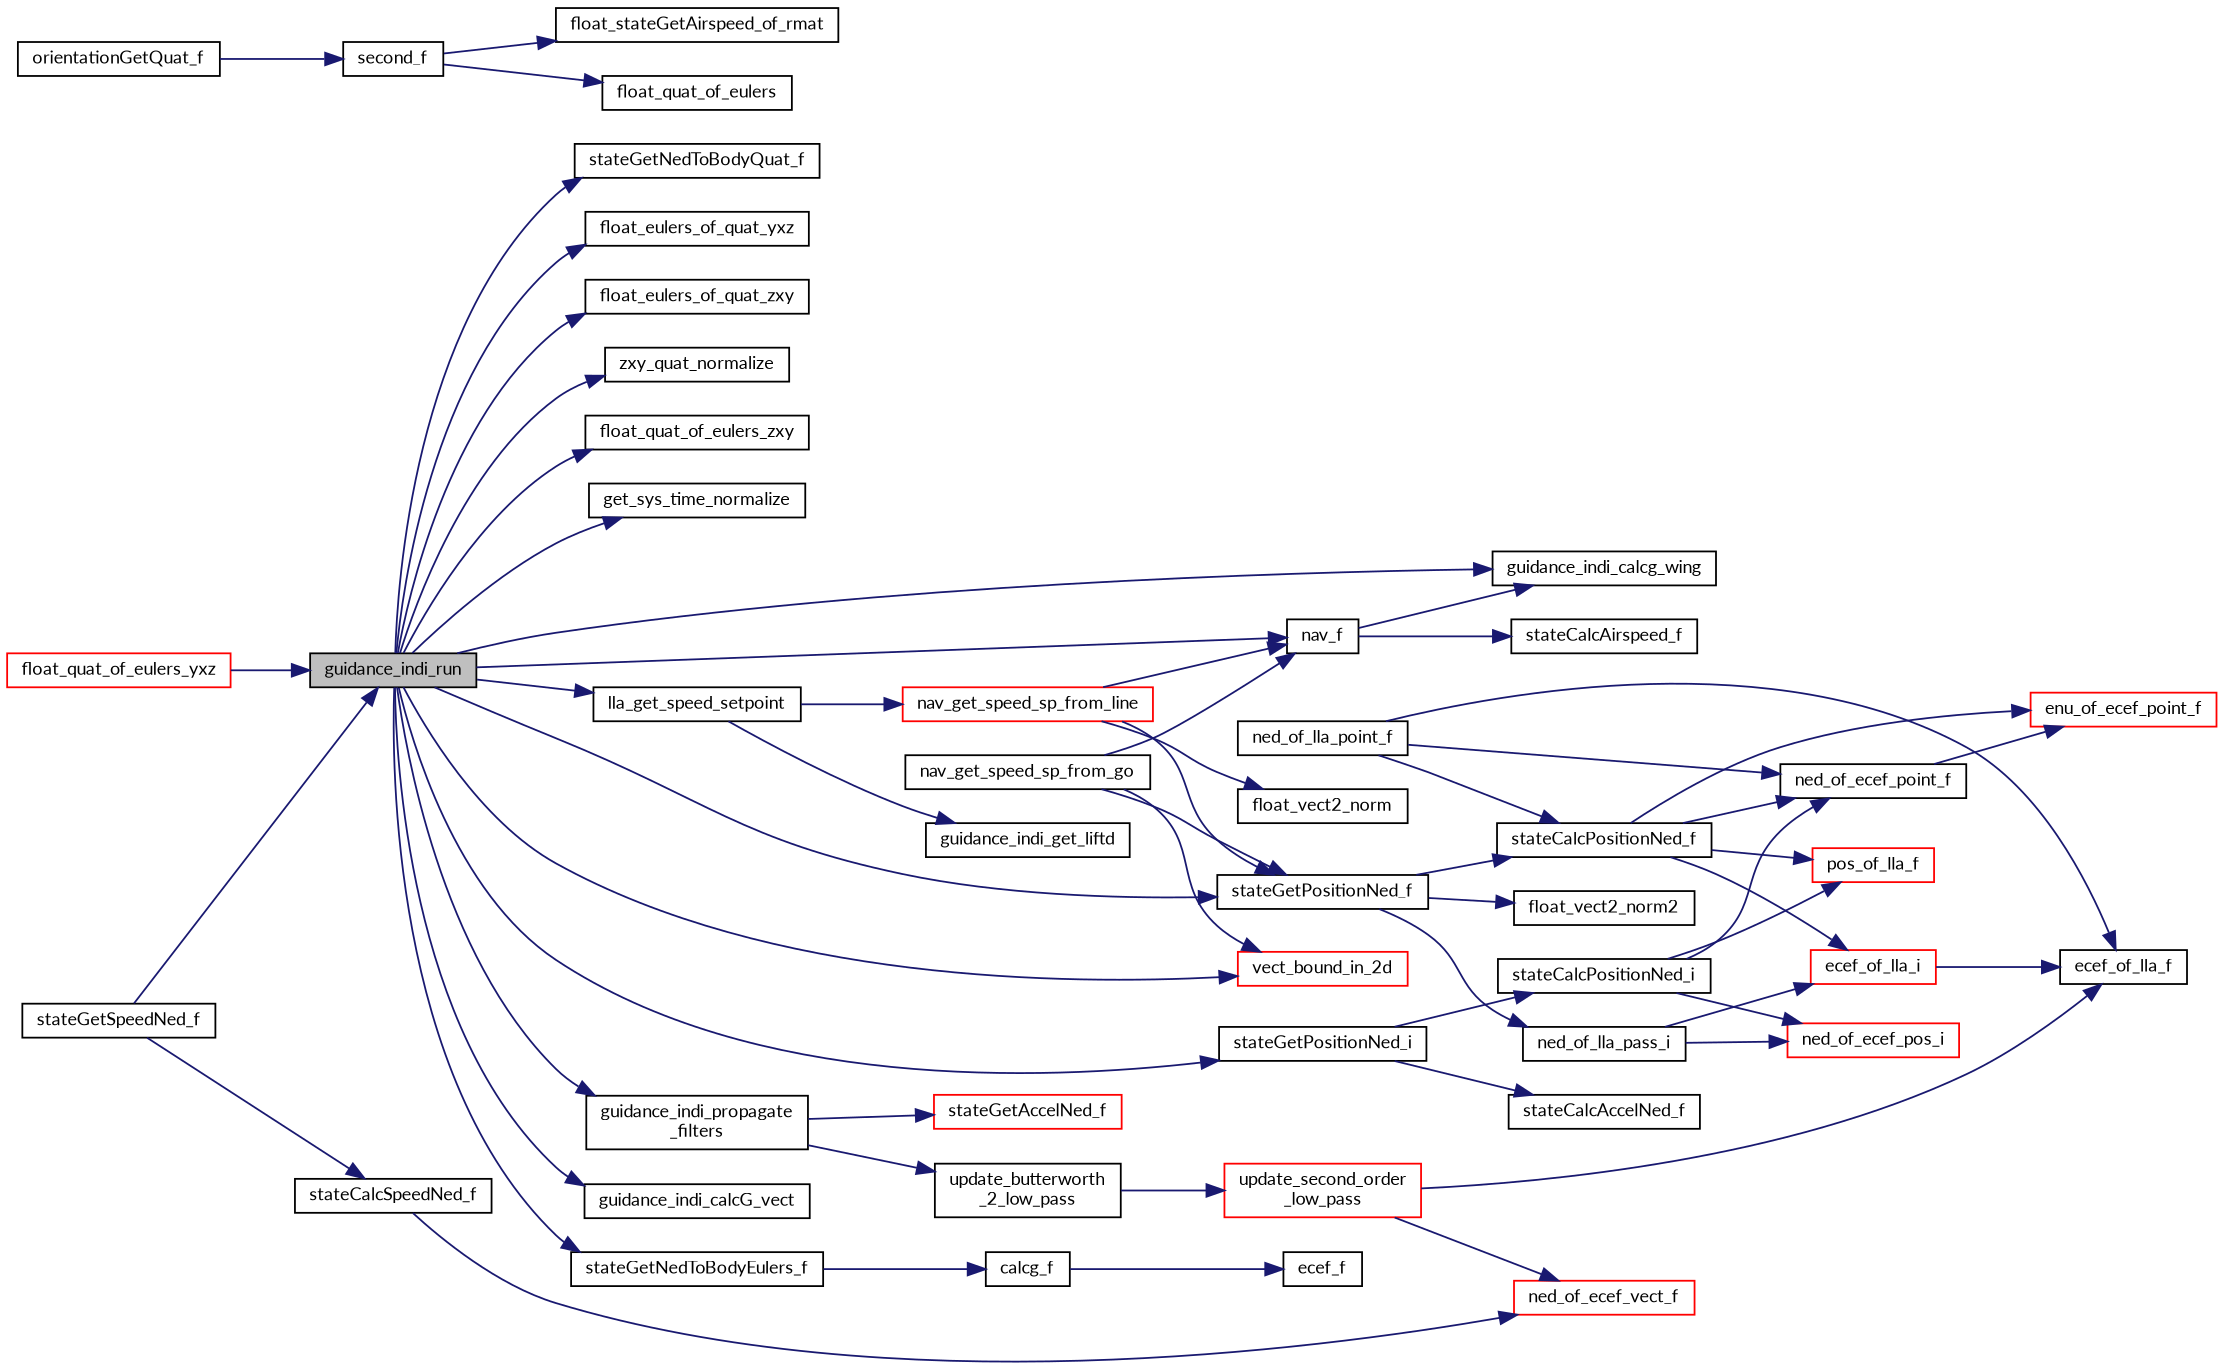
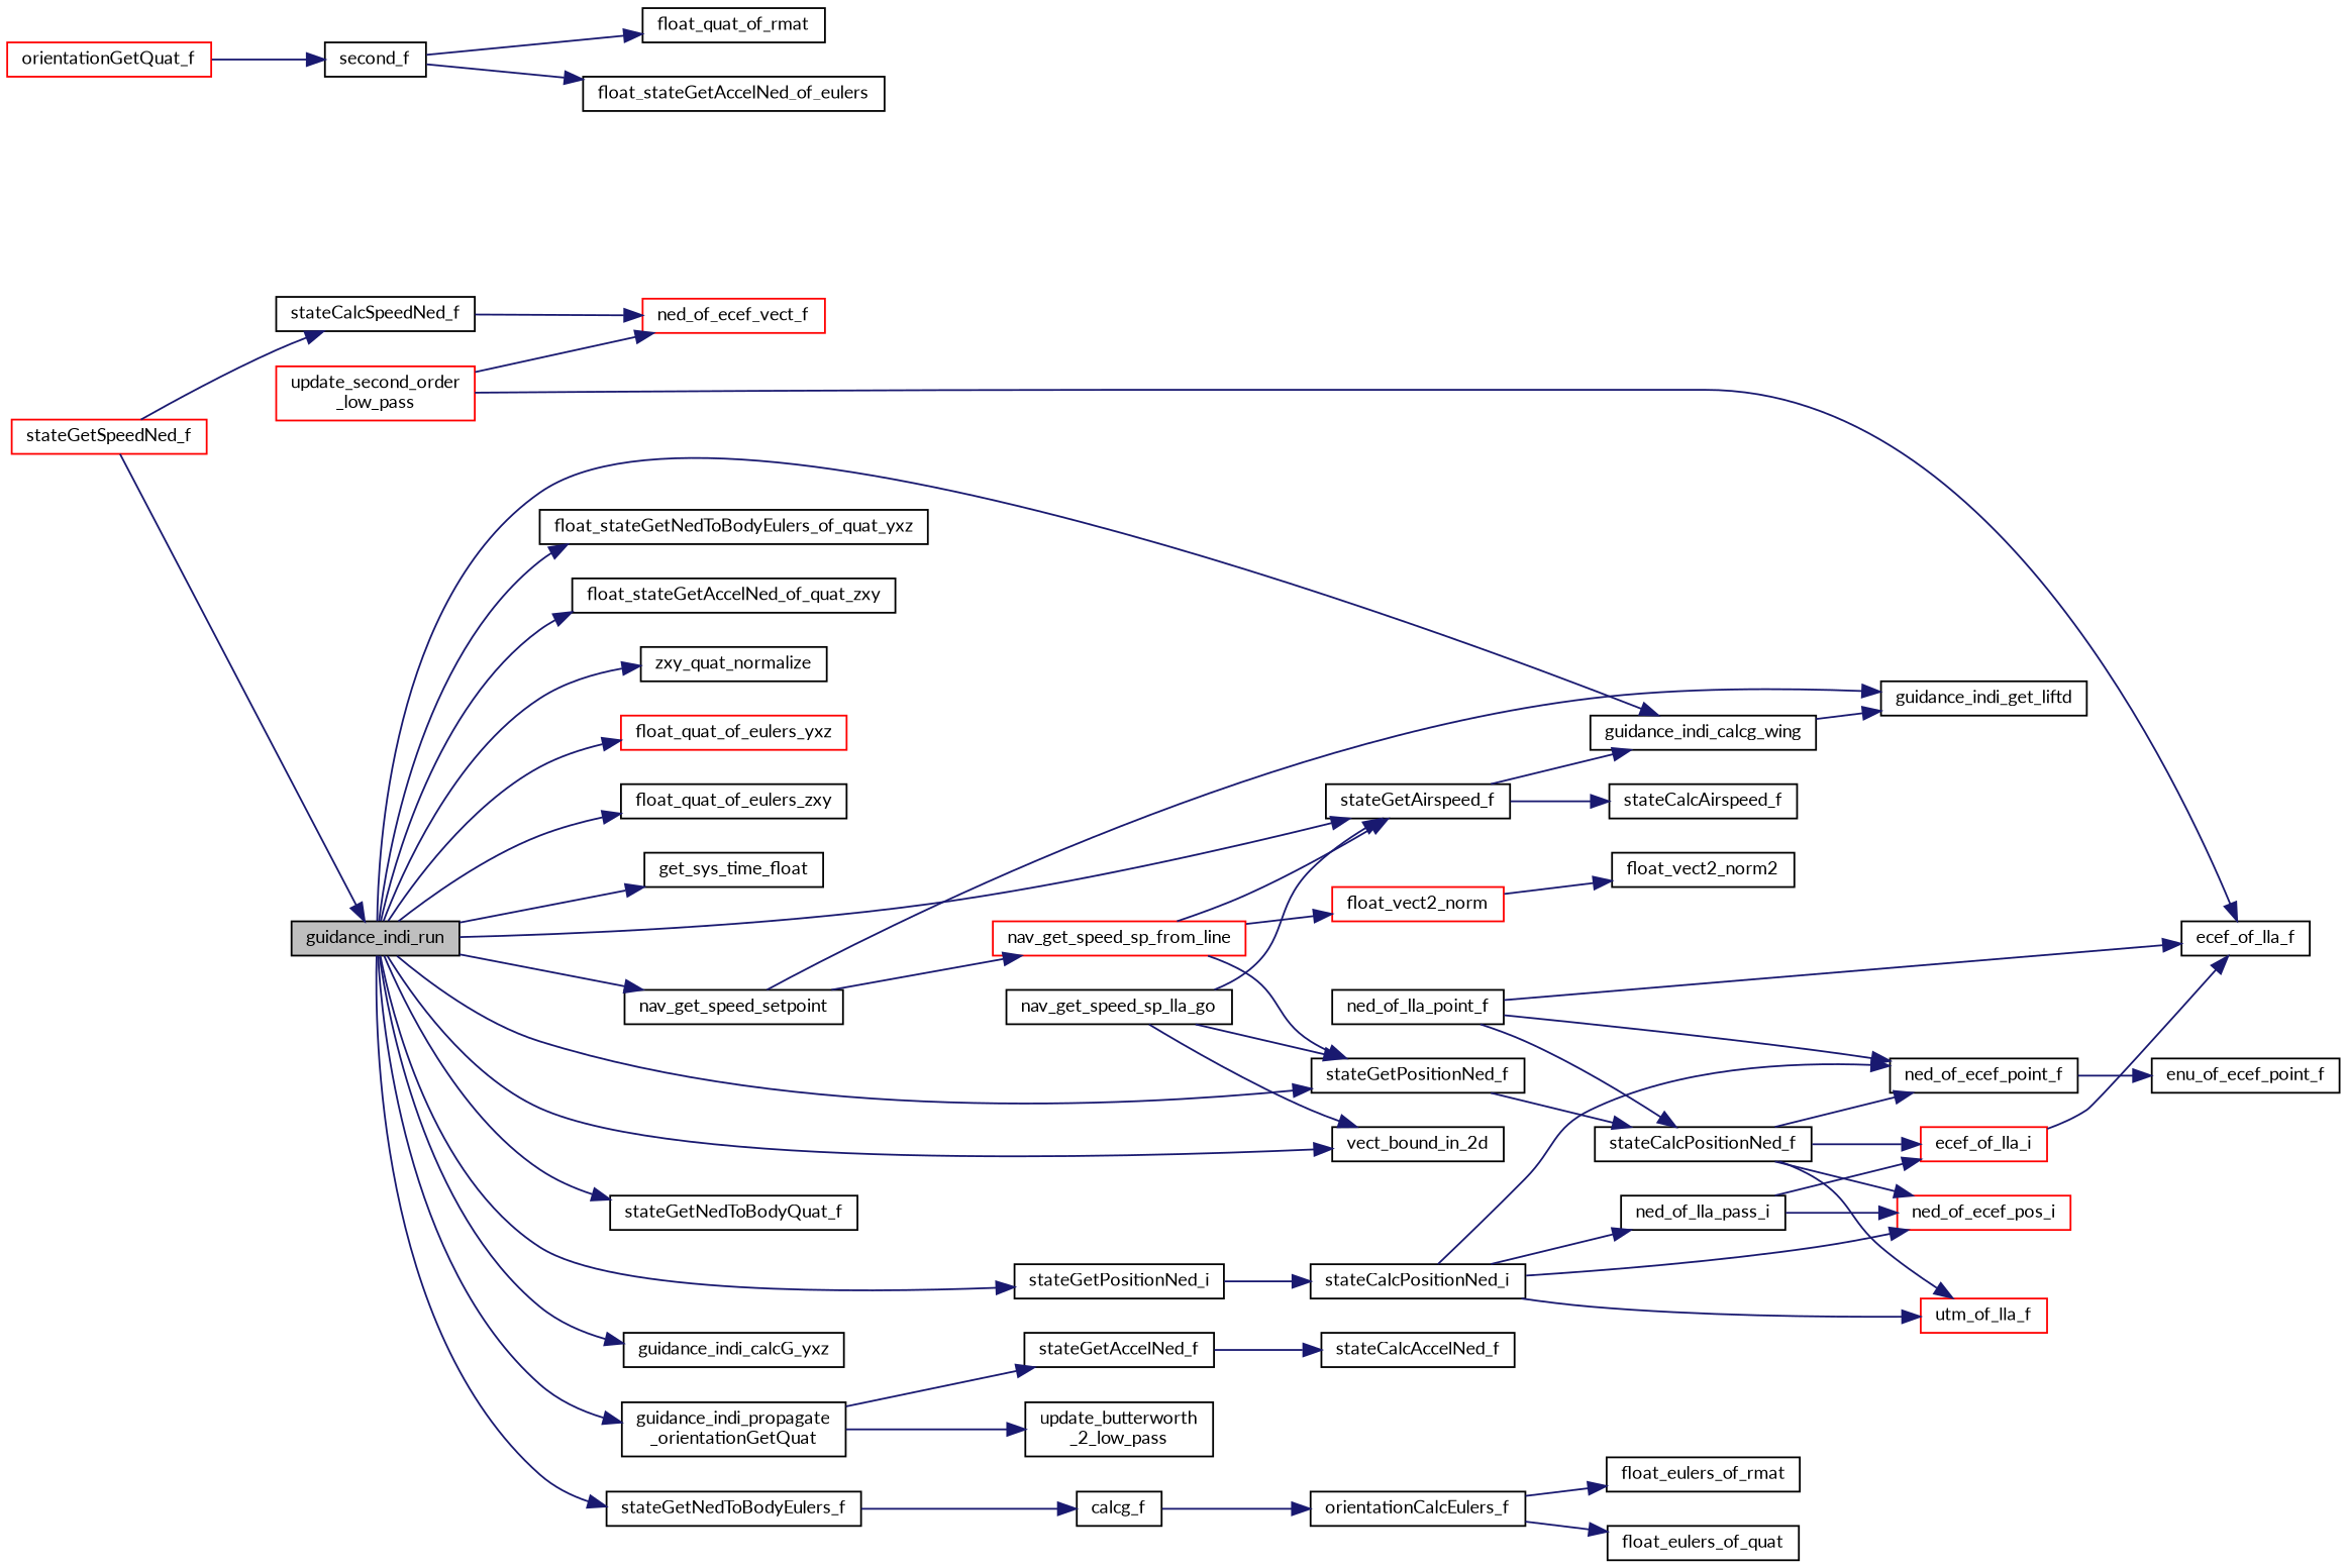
  digraph {
    fontname=Lato
    rankdir=LR
    node [color=black fillcolor=white fontname=Lato fontsize=10 shape=record style=filled]
    edge [color=midnightblue fontname=Lato fontsize=10 labelfontname=FreeSans labelfontsize=10 style=solid]
    n1 [fillcolor=grey75 fontcolor=black height=0.2 label=guidance_indi_run width=0.4]
-   n2 [height=0.2 label=float_eulers_of_quat_yxz width=0.4]
-   n3 [height=0.2 label=float_eulers_of_quat_zxy width=0.4]
+   n2 [height=0.2 label=float_stateGetNedToBodyEulers_of_quat_yxz width=0.4]
+   n3 [height=0.2 label=float_stateGetAccelNed_of_quat_zxy width=0.4]
    n4 [height=0.2 label=zxy_quat_normalize width=0.4]
    n5 [color=red height=0.2 label=float_quat_of_eulers_yxz width=0.4]
    n6 [height=0.2 label=float_quat_of_eulers_zxy width=0.4]
-   n7 [height=0.2 label=get_sys_time_normalize width=0.4]
+   n7 [height=0.2 label=get_sys_time_float width=0.4]
    n8 [height=0.2 label=guidance_indi_calcg_wing width=0.4]
-   n9 [height=0.2 label=nav_f width=0.4]
-   n10 [height=0.2 label=guidance_indi_calcG_vect width=0.4]
-   n11 [height=0.2 label="guidance_indi_propagate\l_filters" width=0.4]
-   n12 [height=0.2 label=lla_get_speed_setpoint width=0.4]
+   n9 [height=0.2 label=stateGetAirspeed_f width=0.4]
+   n10 [height=0.2 label=guidance_indi_calcG_yxz width=0.4]
+   n11 [height=0.2 label="guidance_indi_propagate\l_orientationGetQuat" width=0.4]
+   n12 [height=0.2 label=nav_get_speed_setpoint width=0.4]
    n13 [height=0.2 label=stateGetPositionNed_f width=0.4]
-   n14 [color=red height=0.2 label=vect_bound_in_2d width=0.4]
+   n14 [height=0.2 label=vect_bound_in_2d width=0.4]
    n15 [height=0.2 label=stateGetNedToBodyEulers_f width=0.4]
    n16 [height=0.2 label=stateGetNedToBodyQuat_f width=0.4]
    n17 [height=0.2 label=stateGetPositionNed_i width=0.4]
    n18 [height=0.2 label=guidance_indi_get_liftd width=0.4]
    n19 [height=0.2 label=stateCalcAirspeed_f width=0.4]
-   n20 [color=red height=0.2 label=stateGetAccelNed_f width=0.4]
+   n20 [height=0.2 label=stateGetAccelNed_f width=0.4]
    n21 [height=0.2 label="update_butterworth\l_2_low_pass" width=0.4]
    n22 [color=red height=0.2 label=nav_get_speed_sp_from_line width=0.4]
    n23 [height=0.2 label=stateCalcPositionNed_f width=0.4]
    n24 [height=0.2 label=calcg_f width=0.4]
    n25 [height=0.2 label=stateCalcPositionNed_i width=0.4]
-   n26 [height=0.2 label=stateGetSpeedNed_f width=0.4]
+   n26 [color=red height=0.2 label=stateGetSpeedNed_f width=0.4]
    n27 [height=0.2 label=stateCalcSpeedNed_f width=0.4]
    n28 [height=0.2 label=stateCalcAccelNed_f width=0.4]
    n29 [color=red height=0.2 label="update_second_order\l_low_pass" width=0.4]
    n30 [color=red height=0.2 label=ned_of_ecef_vect_f width=0.4]
    n31 [height=0.2 label=ecef_of_lla_f width=0.4]
-   n32 [height=0.2 label=float_vect2_norm width=0.4]
-   n33 [height=0.2 label=nav_get_speed_sp_from_go width=0.4]
+   n32 [color=red height=0.2 label=float_vect2_norm width=0.4]
+   n33 [height=0.2 label=nav_get_speed_sp_lla_go width=0.4]
    n34 [height=0.2 label=float_vect2_norm2 width=0.4]
    n35 [height=0.2 label=ned_of_ecef_point_f width=0.4]
    n36 [color=red height=0.2 label=ned_of_ecef_pos_i width=0.4]
    n37 [color=red height=0.2 label=ecef_of_lla_i width=0.4]
-   n38 [color=red height=0.2 label=pos_of_lla_f width=0.4]
-   n39 [color=red height=0.2 label=enu_of_ecef_point_f width=0.4]
+   n38 [color=red height=0.2 label=utm_of_lla_f width=0.4]
+   n39 [height=0.2 label=enu_of_ecef_point_f width=0.4]
    n40 [height=0.2 label=ned_of_lla_point_f width=0.4]
-   n41 [height=0.2 label=ecef_f width=0.4]
-   n44 [height=0.2 label=orientationGetQuat_f width=0.4]
+   n41 [height=0.2 label=orientationCalcEulers_f width=0.4]
+   n42 [height=0.2 label=float_eulers_of_rmat width=0.4]
+   n43 [height=0.2 label=float_eulers_of_quat width=0.4]
+   n44 [color=red height=0.2 label=orientationGetQuat_f width=0.4]
    n45 [height=0.2 label=second_f width=0.4]
-   n46 [height=0.2 label=float_stateGetAirspeed_of_rmat width=0.4]
-   n47 [height=0.2 label=float_quat_of_eulers width=0.4]
+   n46 [height=0.2 label=float_quat_of_rmat width=0.4]
+   n47 [height=0.2 label=float_stateGetAccelNed_of_eulers width=0.4]
    n48 [height=0.2 label=ned_of_lla_pass_i width=0.4]
    n1 -> n2
    n1 -> n3
    n1 -> n4
-   n5 -> n1
+   n1 -> n5
    n1 -> n6
    n1 -> n7
    n1 -> n8
    n1 -> n9
    n1 -> n10
    n1 -> n11
    n1 -> n12
    n1 -> n13
    n1 -> n14
    n1 -> n15
    n1 -> n16
    n1 -> n17
+   n8 -> n18
    n9 -> n8
    n9 -> n19
    n11 -> n20
    n11 -> n21
    n12 -> n18
    n12 -> n22
    n13 -> n23
    n15 -> n24
    n17 -> n25
-   n17 -> n28
-   n21 -> n29
+   n20 -> n28
    n22 -> n9
    n22 -> n13
    n22 -> n32
    n23 -> n35
-   n23 -> n39
+   n23 -> n36
    n23 -> n37
    n23 -> n38
    n24 -> n41
    n25 -> n35
    n25 -> n36
    n25 -> n38
-   n13 -> n48
+   n25 -> n48
    n26 -> n1
    n26 -> n27
    n27 -> n30
    n29 -> n30
    n29 -> n31
-   n13 -> n34
+   n32 -> n34
    n33 -> n9
    n33 -> n13
    n33 -> n14
    n35 -> n39
    n37 -> n31
    n40 -> n23
    n40 -> n31
    n40 -> n35
+   n41 -> n42
+   n41 -> n43
    n44 -> n45
    n45 -> n46
    n45 -> n47
    n48 -> n36
    n48 -> n37
  }
